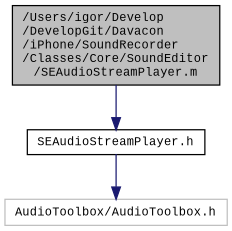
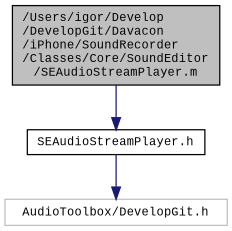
  digraph {
    fontname="Liberation Mono"
    node [color=black fillcolor=white fontname="Liberation Mono" fontsize=10 shape=record style=filled]
    edge [color=midnightblue fontname="Liberation Mono" fontsize=10 labelfontname=Helvetica labelfontsize=10 style=solid]
    n1 [fillcolor=grey75 fontcolor=black height=0.2 label="/Users/igor/Develop\l/DevelopGit/Davacon\l/iPhone/SoundRecorder\l/Classes/Core/SoundEditor\l/SEAudioStreamPlayer.m" width=0.4]
    n2 [height=0.2 label="SEAudioStreamPlayer.h" width=0.4]
-   n3 [color=grey75 height=0.2 label="AudioToolbox/AudioToolbox.h" width=0.4]
+   n3 [color=grey75 height=0.2 label="AudioToolbox/DevelopGit.h" width=0.4]
    n1 -> n2
    n2 -> n3
  }
